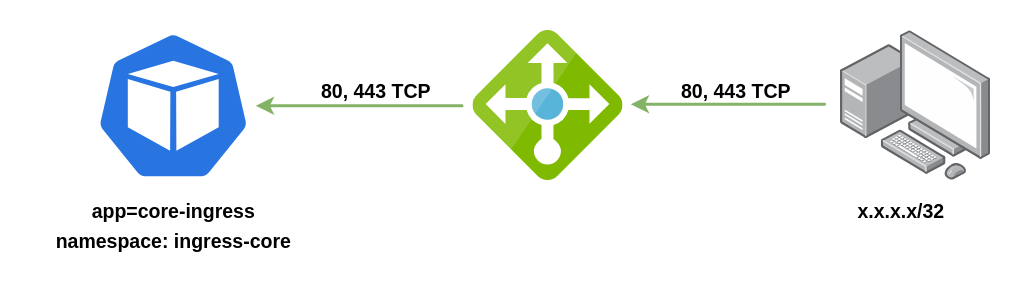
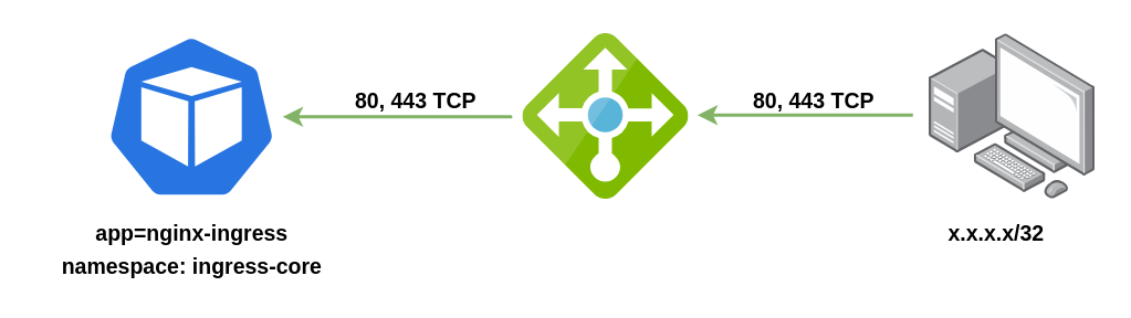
  <mxCell id="0" />
  <mxCell id="1" parent="0" />
  <mxCell id="2" value="" style="html=1;dashed=0;whitespace=wrap;fillColor=#2875E2;strokeColor=#ffffff;points=[[0.005,0.63,0],[0.1,0.2,0],[0.9,0.2,0],[0.5,0,0],[0.995,0.63,0],[0.72,0.99,0],[0.5,1,0],[0.28,0.99,0]];shape=mxgraph.kubernetes.icon;prIcon=pod;rounded=1;" parent="1" vertex="1"><mxGeometry x="60" y="20" width="110" height="100" as="geometry" /></mxCell>
- <mxCell id="3" value="&lt;b&gt;&lt;font style=&quot;font-size: 13px&quot;&gt;app=core-ingress&lt;/font&gt;&lt;/b&gt;" style="text;html=1;align=center;verticalAlign=middle;resizable=0;points=[];autosize=1;" parent="1" vertex="1"><mxGeometry x="50" y="130" width="130" height="20" as="geometry" /></mxCell>
+ <mxCell id="3" value="&lt;b&gt;&lt;font style=&quot;font-size: 13px&quot;&gt;app=nginx-ingress&lt;/font&gt;&lt;/b&gt;" style="text;html=1;align=center;verticalAlign=middle;resizable=0;points=[];autosize=1;" parent="1" vertex="1"><mxGeometry x="50" y="130" width="130" height="20" as="geometry" /></mxCell>
  <mxCell id="4" value="&lt;b&gt;&lt;font style=&quot;font-size: 13px&quot;&gt;namespace: ingress-core&lt;/font&gt;&lt;/b&gt;" style="text;html=1;align=center;verticalAlign=middle;resizable=0;points=[];autosize=1;" parent="1" vertex="1"><mxGeometry x="20" y="150" width="190" height="20" as="geometry" /></mxCell>
  <mxCell id="5" value="" style="points=[];aspect=fixed;html=1;align=center;shadow=0;dashed=0;image;image=img/lib/allied_telesis/computer_and_terminals/Personal_Computer_with_Server.svg;rounded=1;" parent="1" vertex="1"><mxGeometry x="560" y="20" width="100" height="100" as="geometry" /></mxCell>
  <mxCell id="6" value="&lt;b&gt;&lt;font style=&quot;font-size: 13px&quot;&gt;80, 443 TCP&lt;/font&gt;&lt;/b&gt;" style="text;html=1;align=center;verticalAlign=middle;resizable=0;points=[];autosize=1;" parent="1" vertex="1"><mxGeometry x="445" y="50" width="90" height="20" as="geometry" /></mxCell>
  <mxCell id="7" value="&lt;b&gt;&lt;font style=&quot;font-size: 13px&quot;&gt;x.x.x.x/32&lt;/font&gt;&lt;/b&gt;" style="text;html=1;align=center;verticalAlign=middle;resizable=0;points=[];autosize=1;" parent="1" vertex="1"><mxGeometry x="565" y="130" width="70" height="20" as="geometry" /></mxCell>
  <mxCell id="8" value="" style="endArrow=classic;html=1;strokeWidth=2;fillColor=#d5e8d4;strokeColor=#82b366;" parent="1" edge="1"><mxGeometry width="50" height="50" relative="1" as="geometry"><mxPoint x="550" y="69" as="sourcePoint" /><mxPoint x="420" y="69" as="targetPoint" /></mxGeometry></mxCell>
  <mxCell id="9" value="" style="aspect=fixed;html=1;points=[];align=center;image;fontSize=12;image=img/lib/mscae/Load_Balancer_feature.svg;" parent="1" vertex="1"><mxGeometry x="315" y="20" width="100" height="100" as="geometry" /></mxCell>
  <mxCell id="10" value="" style="endArrow=classic;html=1;strokeWidth=2;fillColor=#d5e8d4;strokeColor=#82b366;" parent="1" target="2" edge="1"><mxGeometry width="50" height="50" relative="1" as="geometry"><mxPoint x="300" y="70" as="sourcePoint" /><mxPoint x="240" y="70" as="targetPoint" /><Array as="points"><mxPoint x="310" y="70" /><mxPoint x="300" y="70" /></Array></mxGeometry></mxCell>
  <mxCell id="11" value="&lt;b&gt;&lt;font style=&quot;font-size: 13px&quot;&gt;80, 443 TCP&lt;/font&gt;&lt;/b&gt;" style="text;html=1;align=center;verticalAlign=middle;resizable=0;points=[];autosize=1;" parent="1" vertex="1"><mxGeometry x="205" y="50" width="90" height="20" as="geometry" /></mxCell>
